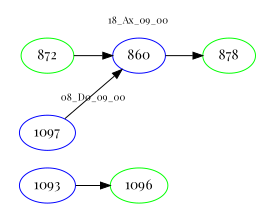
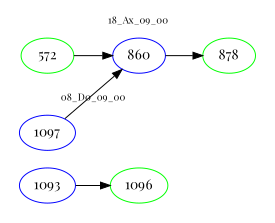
  digraph {
    fontname="Playfair Display"
    rankdir=LR
    node [color=green fontname="Playfair Display"]
    edge [color=black fontname="Playfair Display"]
-   n1 [label=872]
+   n1 [label=572]
    n2 [color=blue label=860]
    n3 [label=878]
    n4 [color=blue label=1097]
    n5 [color=blue label=1093]
    n6 [label=1096]
    subgraph cluster_1 {
      color=white
      fontsize=10
      label="18_Ax_09_00"
      n1
      n2
      n3
    }
    subgraph cluster_2 {
      color=white
      fontsize=10
      label="08_D0_09_00"
      n4
      n5
      n6
    }
    n1 -> n2
    n2 -> n3
    n4 -> n2
    n5 -> n6
  }
